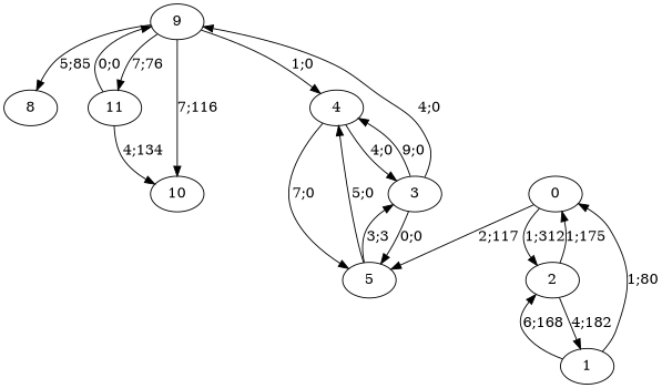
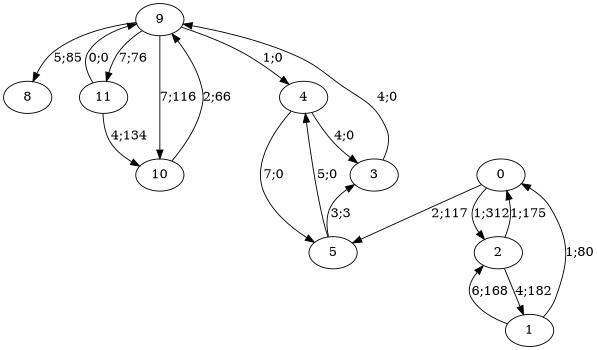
  digraph {
    edge [color=black]
    9
    8
    10
    11
    4
    3
    5
    0
    2
    1
    9 -> 8 [label="5;85"]
    9 -> 10 [label="7;116"]
    9 -> 11 [label="7;76"]
    9 -> 4 [label="1;0"]
+   10 -> 9 [label="2;66"]
    11 -> 9 [label="0;0"]
    11 -> 10 [label="4;134"]
    4 -> 3 [label="4;0"]
    4 -> 5 [label="7;0"]
    3 -> 9 [label="4;0"]
-   3 -> 4 [label="9;0"]
-   3 -> 5 [label="0;0"]
    5 -> 4 [label="5;0"]
    5 -> 3 [label="3;3"]
    0 -> 5 [label="2;117"]
    0 -> 2 [label="1;312"]
    2 -> 0 [label="1;175"]
    2 -> 1 [label="4;182"]
    1 -> 0 [label="1;80"]
    1 -> 2 [label="6;168"]
  }
